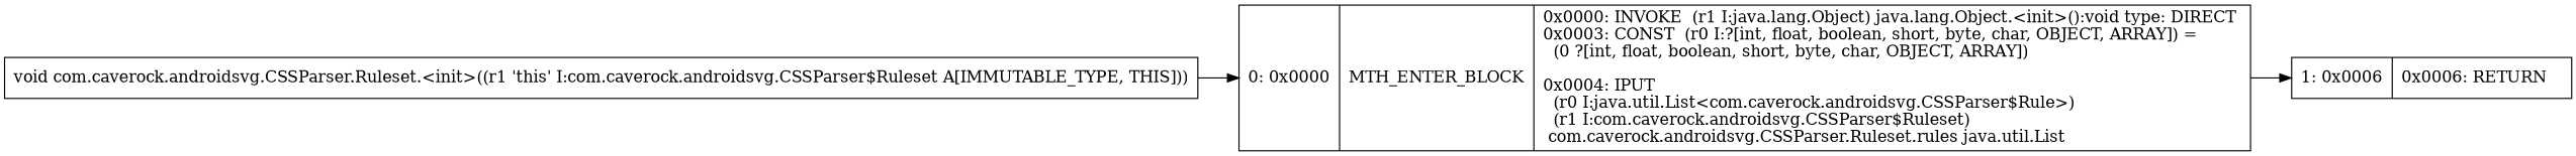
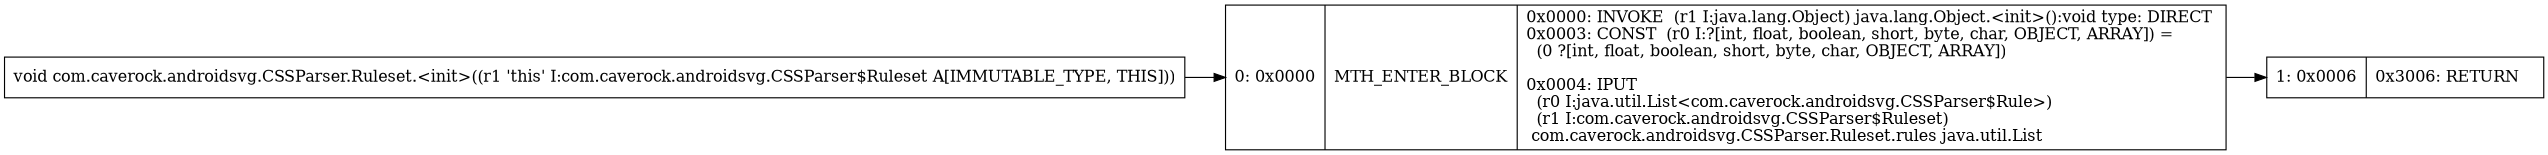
  digraph {
    rankdir=LR
    node [shape=record]
    n1 [label="{0\:\ 0x0000|MTH_ENTER_BLOCK\l|0x0000: INVOKE  (r1 I:java.lang.Object) java.lang.Object.\<init\>():void type: DIRECT \l0x0003: CONST  (r0 I:?[int, float, boolean, short, byte, char, OBJECT, ARRAY]) = \l  (0 ?[int, float, boolean, short, byte, char, OBJECT, ARRAY])\l \l0x0004: IPUT  \l  (r0 I:java.util.List\<com.caverock.androidsvg.CSSParser$Rule\>)\l  (r1 I:com.caverock.androidsvg.CSSParser$Ruleset)\l com.caverock.androidsvg.CSSParser.Ruleset.rules java.util.List \l}"]
-   n2 [label="{1\:\ 0x0006|0x0006: RETURN   \l}"]
+   n2 [label="{1\:\ 0x0006|0x3006: RETURN   \l}"]
    n3 [label="{void com.caverock.androidsvg.CSSParser.Ruleset.\<init\>((r1 'this' I:com.caverock.androidsvg.CSSParser$Ruleset A[IMMUTABLE_TYPE, THIS])) }"]
    n1 -> n2
    n3 -> n1
  }
